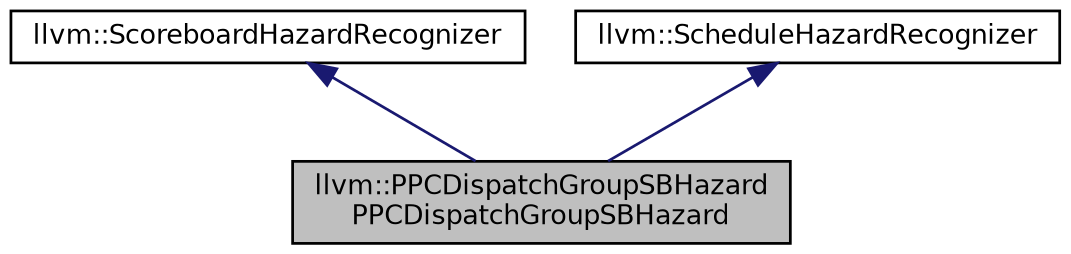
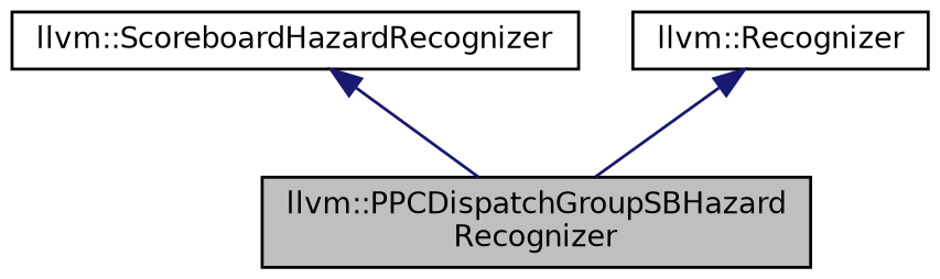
  digraph {
    node [color=black fontname=Helvetica fontsize=10 shape=box]
    edge [color=midnightblue dir=back fontname=Helvetica fontsize=10 labelfontname=Helvetica labelfontsize=10 style=solid]
-   n1 [fillcolor=grey75 fontcolor=black height=0.2 label="llvm::PPCDispatchGroupSBHazard\lPPCDispatchGroupSBHazard" style=filled width=0.4]
+   n1 [fillcolor=grey75 fontcolor=black height=0.2 label="llvm::PPCDispatchGroupSBHazard\lRecognizer" style=filled width=0.4]
    n2 [height=0.2 label="llvm::ScoreboardHazardRecognizer" width=0.4]
-   n3 [height=0.2 label="llvm::ScheduleHazardRecognizer" width=0.4]
+   n3 [height=0.2 label="llvm::Recognizer" width=0.4]
    n2 -> n1
    n3 -> n1
  }
